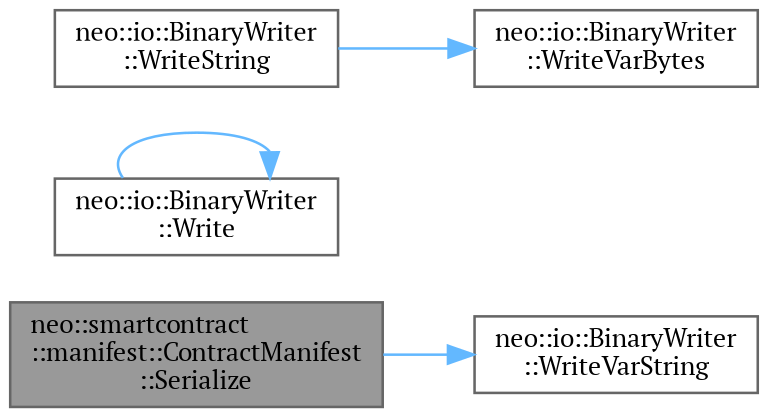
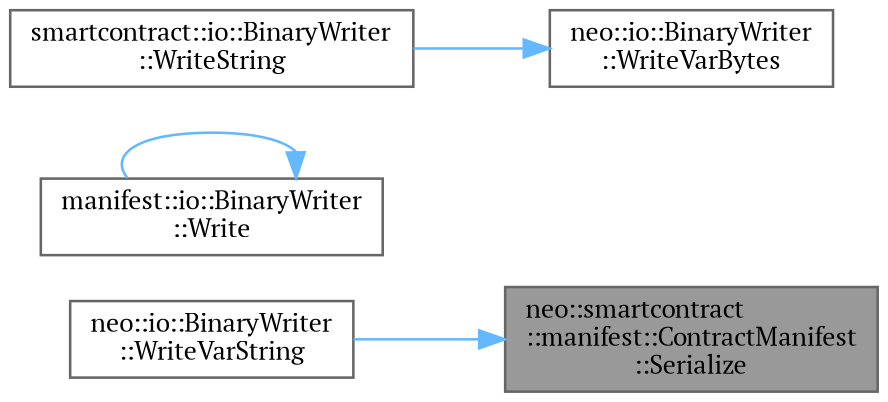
  digraph {
    fontname="PT Serif"
    rankdir=LR
    node [color=grey40 fillcolor=white fontname="PT Serif" fontsize=10 shape=box style=filled]
    edge [color=steelblue1 fontname="PT Serif" fontsize=10 labelfontname=Helvetica labelfontsize=10 style=solid]
    n1 [color=gray40 fillcolor=grey60 fontcolor=black height=0.2 label="neo::smartcontract\l::manifest::ContractManifest\l::Serialize" width=0.4]
    n2 [height=0.2 label="neo::io::BinaryWriter\l::WriteVarString" width=0.4]
-   n3 [height=0.2 label="neo::io::BinaryWriter\l::Write" width=0.4]
-   n4 [height=0.2 label="neo::io::BinaryWriter\l::WriteString" width=0.4]
+   n3 [height=0.2 label="manifest::io::BinaryWriter\l::Write" width=0.4]
+   n4 [height=0.2 label="smartcontract::io::BinaryWriter\l::WriteString" width=0.4]
    n5 [height=0.2 label="neo::io::BinaryWriter\l::WriteVarBytes" width=0.4]
-   n1 -> n2
+   n2 -> n1
    n3 -> n3
    n4 -> n5
  }
